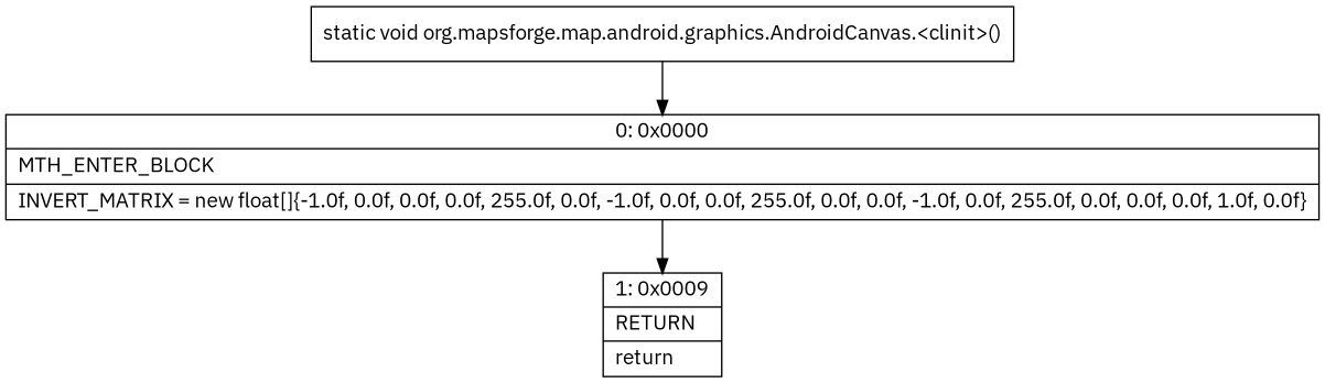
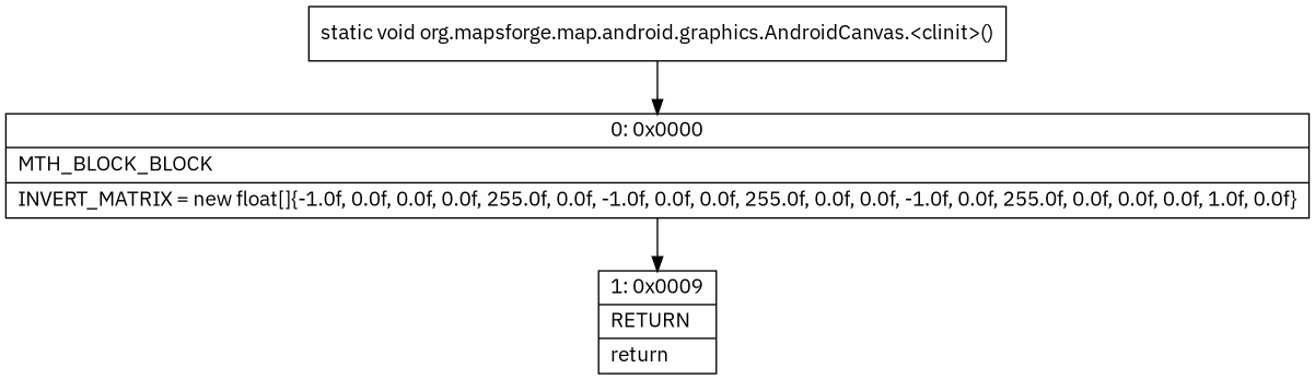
  digraph {
    fontname="IBM Plex Sans"
    node [shape=record fontname="IBM Plex Sans"]
    edge [fontname="IBM Plex Sans"]
-   n1 [label="{0\:\ 0x0000|MTH_ENTER_BLOCK\l|INVERT_MATRIX = new float[]\{\-1.0f, 0.0f, 0.0f, 0.0f, 255.0f, 0.0f, \-1.0f, 0.0f, 0.0f, 255.0f, 0.0f, 0.0f, \-1.0f, 0.0f, 255.0f, 0.0f, 0.0f, 0.0f, 1.0f, 0.0f\}\l}"]
+   n1 [label="{0\:\ 0x0000|MTH_BLOCK_BLOCK\l|INVERT_MATRIX = new float[]\{\-1.0f, 0.0f, 0.0f, 0.0f, 255.0f, 0.0f, \-1.0f, 0.0f, 0.0f, 255.0f, 0.0f, 0.0f, \-1.0f, 0.0f, 255.0f, 0.0f, 0.0f, 0.0f, 1.0f, 0.0f\}\l}"]
    n2 [label="{1\:\ 0x0009|RETURN\l|return\l}"]
    n3 [label="{static void org.mapsforge.map.android.graphics.AndroidCanvas.\<clinit\>() }"]
    n1 -> n2
    n3 -> n1
  }
